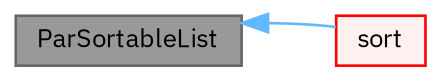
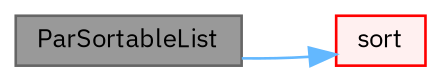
  digraph {
    rankdir=LR
    fontname="IBM Plex Sans"
    node [fontname="IBM Plex Sans" fontsize=10 shape=box style=filled]
    n1 [color=gray40 fillcolor=grey60 fontcolor=black height=0.2 label=ParSortableList width=0.4]
    n2 [color=red fillcolor="#FFF0F0" height=0.2 label=sort width=0.4]
-   n2 -> n1 [color=steelblue1 fontname="IBM Plex Sans" fontsize=10 labelfontname=Helvetica labelfontsize=10 style=solid]
+   n1 -> n2 [color=steelblue1 fontname="IBM Plex Sans" fontsize=10 labelfontname=Helvetica labelfontsize=10 style=solid]
  }
